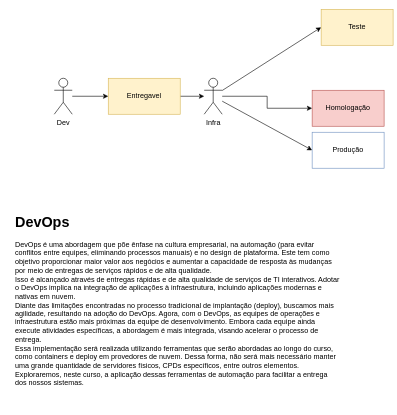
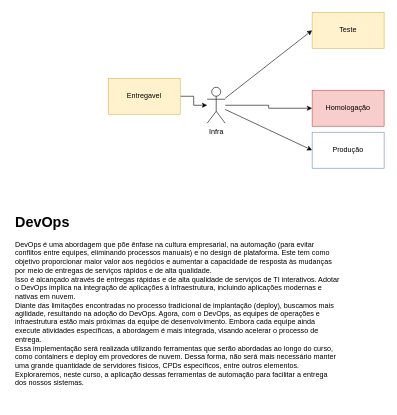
  <mxCell id="0" />
  <mxCell id="1" parent="0" />
- <mxCell id="2" value="" style="edgeStyle=orthogonalEdgeStyle;rounded=0;orthogonalLoop=1;jettySize=auto;html=1;" edge="1" parent="1" source="3" target="5"><mxGeometry relative="1" as="geometry" /></mxCell>
- <mxCell id="3" value="Dev" style="shape=umlActor;verticalLabelPosition=bottom;verticalAlign=top;html=1;outlineConnect=0;" vertex="1" parent="1"><mxGeometry x="90" y="130" width="30" height="60" as="geometry" /></mxCell>
  <mxCell id="4" value="" style="edgeStyle=orthogonalEdgeStyle;rounded=0;orthogonalLoop=1;jettySize=auto;html=1;" edge="1" parent="1" source="5" target="9"><mxGeometry relative="1" as="geometry" /></mxCell>
  <mxCell id="5" value="Entregavel" style="rounded=0;whiteSpace=wrap;html=1;fillColor=#fff2cc;strokeColor=#d6b656;" vertex="1" parent="1"><mxGeometry x="180" y="130" width="120" height="60" as="geometry" /></mxCell>
  <mxCell id="6" style="rounded=0;orthogonalLoop=1;jettySize=auto;html=1;entryX=0;entryY=0.5;entryDx=0;entryDy=0;shadow=0;flowAnimation=0;" edge="1" parent="1" source="9" target="10"><mxGeometry relative="1" as="geometry" /></mxCell>
  <mxCell id="7" style="edgeStyle=orthogonalEdgeStyle;rounded=0;orthogonalLoop=1;jettySize=auto;html=1;" edge="1" parent="1" source="9" target="12"><mxGeometry relative="1" as="geometry" /></mxCell>
  <mxCell id="8" style="rounded=0;orthogonalLoop=1;jettySize=auto;html=1;entryX=0;entryY=0.5;entryDx=0;entryDy=0;" edge="1" parent="1" source="9" target="11"><mxGeometry relative="1" as="geometry" /></mxCell>
- <mxCell id="9" value="Infra" style="shape=umlActor;verticalLabelPosition=bottom;verticalAlign=top;html=1;outlineConnect=0;" vertex="1" parent="1"><mxGeometry x="340" y="130" width="30" height="60" as="geometry" /></mxCell>
- <mxCell id="10" value="Teste" style="rounded=0;whiteSpace=wrap;html=1;fillColor=#fff2cc;strokeColor=#d6b656;" vertex="1" parent="1"><mxGeometry x="535" y="15" width="120" height="60" as="geometry" /></mxCell>
+ <mxCell id="9" value="Infra" style="shape=umlActor;verticalLabelPosition=bottom;verticalAlign=top;html=1;outlineConnect=0;" vertex="1" parent="1"><mxGeometry x="345" y="145" width="30" height="60" as="geometry" /></mxCell>
+ <mxCell id="10" value="Teste" style="rounded=0;whiteSpace=wrap;html=1;fillColor=#fff2cc;strokeColor=#d6b656;" vertex="1" parent="1"><mxGeometry x="520" y="20" width="120" height="60" as="geometry" /></mxCell>
  <mxCell id="11" value="Produção" style="rounded=0;whiteSpace=wrap;html=1;fillColor=#ffffff;strokeColor=#6c8ebf;" vertex="1" parent="1"><mxGeometry x="520" y="220" width="120" height="60" as="geometry" /></mxCell>
  <mxCell id="12" value="Homologação" style="rounded=0;whiteSpace=wrap;html=1;fillColor=#f8cecc;strokeColor=#b85450;" vertex="1" parent="1"><mxGeometry x="520" y="150" width="120" height="60" as="geometry" /></mxCell>
  <mxCell id="13" value="&lt;h1&gt;DevOps&lt;/h1&gt;&lt;p&gt;DevOps é uma abordagem que põe ênfase na cultura empresarial, na automação (para evitar conflitos entre equipes, eliminando processos manuais) e no design de plataforma. Este tem como objetivo proporcionar maior valor aos negócios e aumentar a capacidade de resposta às mudanças por meio de entregas de serviços rápidos e de alta qualidade.&lt;br style=&quot;border-color: var(--border-color); padding: 0px; margin: 0px;&quot;&gt;Isso é alcançado através de entregas rápidas e de alta qualidade de serviços de TI interativos. Adotar o DevOps implica na integração de aplicações à infraestrutura, incluindo aplicações modernas e nativas em nuvem.&lt;br style=&quot;border-color: var(--border-color); padding: 0px; margin: 0px;&quot;&gt;Diante das limitações encontradas no processo tradicional de implantação (deploy), buscamos mais agilidade, resultando na adoção do DevOps. Agora, com o DevOps, as equipes de operações e infraestrutura estão mais próximas da equipe de desenvolvimento. Embora cada equipe ainda execute atividades específicas, a abordagem é mais integrada, visando acelerar o processo de entrega.&lt;br style=&quot;border-color: var(--border-color); padding: 0px; margin: 0px;&quot;&gt;Essa implementação será realizada utilizando ferramentas que serão abordadas ao longo do curso, como containers e deploy em provedores de nuvem. Dessa forma, não será mais necessário manter uma grande quantidade de servidores físicos, CPDs específicos, entre outros elementos. Exploraremos, neste curso, a aplicação dessas ferramentas de automação para facilitar a entrega dos nossos sistemas.&lt;br&gt;&lt;/p&gt;" style="text;html=1;strokeColor=none;fillColor=none;spacing=5;spacingTop=-20;whiteSpace=wrap;overflow=hidden;rounded=0;" vertex="1" parent="1"><mxGeometry x="20" y="350" width="550" height="320" as="geometry" /></mxCell>
